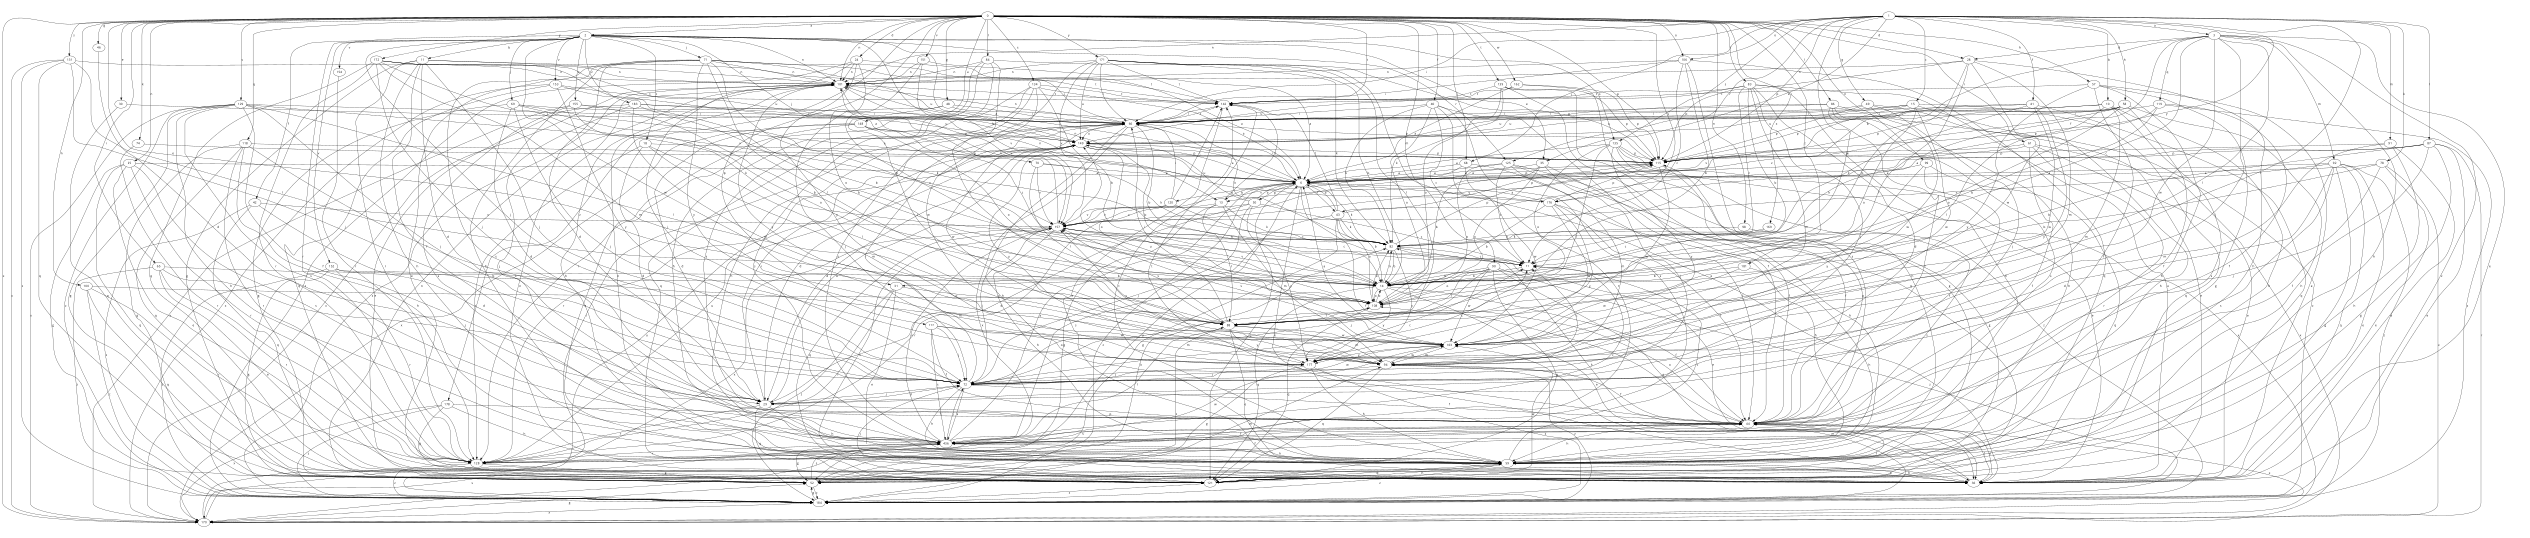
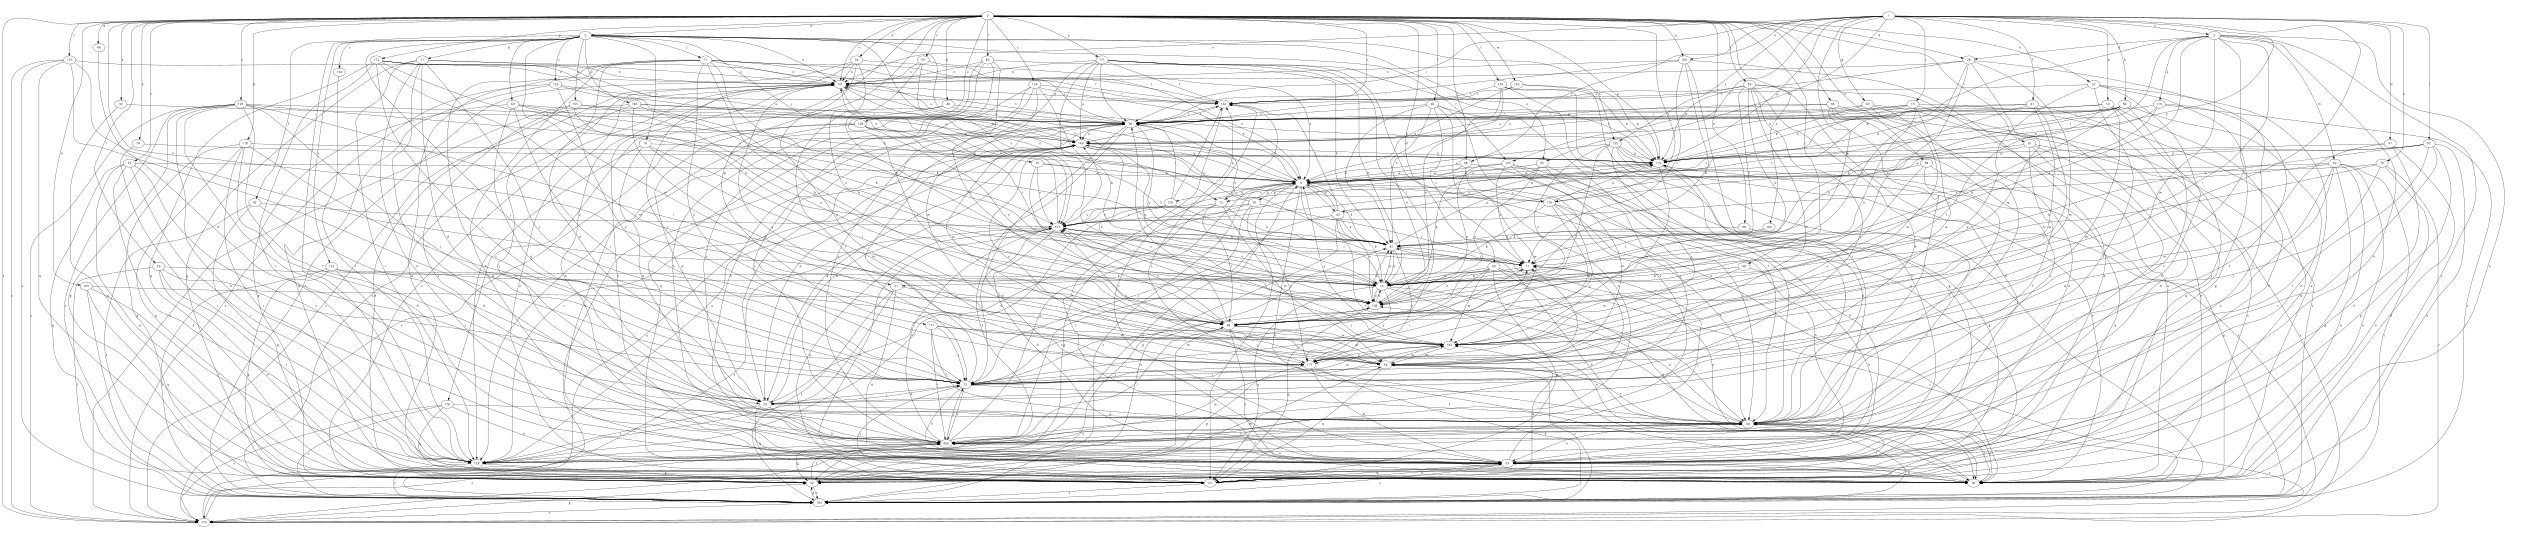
  strict digraph {
    fontname="Open Sans"
    node [fontname="Open Sans"]
    edge [fontname="Open Sans"]
    0
    2
    24
    28
    30
    31
    40
    46
    48
    57
    61
    65
    68
    74
    83
    84
    86
    90
    95
    98
    99
    100
    101
    106
    112
    115
    118
    129
    131
    134
    139
    142
    148
    151
    162
    169
    170
    171
    172
    176
    178
    181
    35
    125
    135
    6
    11
    13
    18
    42
    69
    70
    71
    72
    128
    152
    153
    154
    155
    163
    183
    184
    108
    177
    88
    59
    94
    14
    66
    121
    36
    21
    44
    n74 [label=82]
    n75 [label=436]
    29
    52
    157
    149
    1
    3
    10
    15
    41
    49
    58
    78
    87
    91
    43
    92
    119
    50
    120
    0 -> 2 [label=a]
    0 -> 24 [label=d]
    0 -> 28 [label=d]
    0 -> 30 [label=e]
    0 -> 31 [label=e]
    0 -> 40 [label=f]
    0 -> 46 [label=g]
    0 -> 48 [label=g]
    0 -> 57 [label=h]
    0 -> 61 [label=i]
    0 -> 65 [label=i]
    0 -> 68 [label=j]
    0 -> 74 [label=k]
    0 -> 83 [label=l]
    0 -> 84 [label=l]
    0 -> 86 [label=l]
    0 -> 90 [label=m]
    0 -> 95 [label=n]
    0 -> 98 [label=n]
    0 -> 99 [label=n]
    0 -> 100 [label=n]
    0 -> 101 [label=n]
    0 -> 106 [label=o]
    0 -> 112 [label=p]
    0 -> 115 [label=p]
    0 -> 118 [label=q]
    0 -> 129 [label=s]
    0 -> 131 [label=s]
    0 -> 134 [label=s]
    0 -> 139 [label=t]
    0 -> 142 [label=t]
    0 -> 148 [label=u]
    0 -> 151 [label=v]
    0 -> 162 [label=w]
    0 -> 169 [label=x]
    0 -> 170 [label=x]
    0 -> 171 [label=y]
    0 -> 172 [label=y]
    0 -> 176 [label=y]
    0 -> 178 [label=z]
    0 -> 181 [label=z]
    2 -> 101 [label=n]
    2 -> 35 [label=e]
    2 -> 125 [label=r]
    2 -> 135 [label=s]
    2 -> 6 [label=a]
    2 -> 11 [label=b]
    2 -> 13 [label=b]
    2 -> 18 [label=c]
    2 -> 42 [label=f]
    2 -> 69 [label=j]
    2 -> 70 [label=j]
    2 -> 71 [label=j]
    2 -> 72 [label=j]
    2 -> 128 [label=r]
    2 -> 152 [label=v]
    2 -> 153 [label=v]
    2 -> 154 [label=v]
    2 -> 155 [label=v]
    2 -> 163 [label=w]
    2 -> 183 [label=z]
    24 -> 101 [label=n]
    24 -> 6 [label=a]
    24 -> 72 [label=j]
    24 -> 184 [label=z]
    24 -> 108 [label=o]
    24 -> 177 [label=y]
    28 -> 101 [label=n]
    28 -> 115 [label=p]
    28 -> 163 [label=w]
    28 -> 88 [label=l]
    28 -> 59 [label=h]
    28 -> 94 [label=m]
    28 -> 14 [label=b]
    30 -> 66 [label=i]
    30 -> 121 [label=q]
    31 -> 128 [label=r]
    31 -> 184 [label=z]
    31 -> 108 [label=o]
    31 -> 36 [label=e]
    40 -> 128 [label=r]
    40 -> 108 [label=o]
    40 -> 66 [label=i]
    40 -> 21 [label=c]
    40 -> 44 [label=f]
    40 -> n74 [label=k]
    40 -> n75 [label=s]
    46 -> 29 [label=d]
    48 -> 115 [label=p]
    48 -> 72 [label=j]
    48 -> 88 [label=l]
    48 -> 66 [label=i]
    57 -> 142 [label=t]
    57 -> 177 [label=y]
    57 -> 59 [label=h]
    57 -> 36 [label=e]
    57 -> 44 [label=f]
    57 -> 52 [label=g]
    61 -> 115 [label=p]
    61 -> 170 [label=x]
    61 -> 128 [label=r]
    61 -> 36 [label=e]
    61 -> 44 [label=f]
    61 -> n74 [label=k]
    65 -> 72 [label=j]
    65 -> 128 [label=r]
    65 -> 184 [label=z]
    65 -> 14 [label=b]
    65 -> 36 [label=e]
    68 -> 6 [label=a]
    68 -> 163 [label=w]
    68 -> 44 [label=f]
    68 -> 157 [label=v]
    74 -> 115 [label=p]
    74 -> 128 [label=r]
    83 -> 142 [label=t]
    83 -> 72 [label=j]
    83 -> 59 [label=h]
    83 -> 94 [label=m]
    83 -> 14 [label=b]
    83 -> 36 [label=e]
    83 -> 21 [label=c]
    83 -> 29 [label=d]
    83 -> 149 [label=u]
    84 -> 101 [label=n]
    84 -> 115 [label=p]
    84 -> 128 [label=r]
    84 -> 88 [label=l]
    84 -> 59 [label=h]
    84 -> n75 [label=s]
    86 -> 59 [label=h]
    86 -> 66 [label=i]
    86 -> 36 [label=e]
    86 -> 44 [label=f]
    86 -> n75 [label=s]
    86 -> 149 [label=u]
    90 -> 72 [label=j]
    90 -> 163 [label=w]
    90 -> 184 [label=z]
    90 -> 108 [label=o]
    90 -> 88 [label=l]
    90 -> 14 [label=b]
    90 -> 121 [label=q]
    90 -> 36 [label=e]
    95 -> 6 [label=a]
    95 -> 128 [label=r]
    95 -> 121 [label=q]
    95 -> 36 [label=e]
    95 -> n75 [label=s]
    95 -> 52 [label=g]
    98 -> n74 [label=k]
    98 -> n75 [label=s]
    99 -> 6 [label=a]
    99 -> 177 [label=y]
    99 -> 121 [label=q]
    99 -> 44 [label=f]
    100 -> 128 [label=r]
    100 -> 184 [label=z]
    100 -> 108 [label=o]
    100 -> 121 [label=q]
    101 -> 142 [label=t]
    101 -> 170 [label=x]
    101 -> 184 [label=z]
    101 -> 177 [label=y]
    101 -> 59 [label=h]
    101 -> 157 [label=v]
    106 -> 101 [label=n]
    106 -> 14 [label=b]
    106 -> 66 [label=i]
    106 -> 121 [label=q]
    106 -> 21 [label=c]
    106 -> n75 [label=s]
    112 -> 72 [label=j]
    112 -> 163 [label=w]
    112 -> 94 [label=m]
    112 -> 44 [label=f]
    112 -> n75 [label=s]
    115 -> 6 [label=a]
    115 -> 163 [label=w]
    115 -> 44 [label=f]
    118 -> 115 [label=p]
    118 -> 72 [label=j]
    118 -> 128 [label=r]
    118 -> 59 [label=h]
    118 -> 121 [label=q]
    118 -> 52 [label=g]
    129 -> 170 [label=x]
    129 -> 72 [label=j]
    129 -> 184 [label=z]
    129 -> 88 [label=l]
    129 -> 59 [label=h]
    129 -> 66 [label=i]
    129 -> 44 [label=f]
    129 -> n74 [label=k]
    129 -> n75 [label=s]
    129 -> 52 [label=g]
    131 -> 101 [label=n]
    131 -> 170 [label=x]
    131 -> 72 [label=j]
    131 -> 184 [label=z]
    131 -> 88 [label=l]
    131 -> 121 [label=q]
    134 -> 142 [label=t]
    134 -> 6 [label=a]
    134 -> 163 [label=w]
    134 -> 59 [label=h]
    134 -> 14 [label=b]
    134 -> 121 [label=q]
    134 -> n75 [label=s]
    139 -> 115 [label=p]
    139 -> 142 [label=t]
    139 -> 108 [label=o]
    139 -> 121 [label=q]
    139 -> n74 [label=k]
    139 -> 52 [label=g]
    142 -> 66 [label=i]
    142 -> 36 [label=e]
    148 -> 170 [label=x]
    148 -> 108 [label=o]
    148 -> 36 [label=e]
    148 -> 21 [label=c]
    148 -> 29 [label=d]
    148 -> 149 [label=u]
    151 -> 101 [label=n]
    151 -> 6 [label=a]
    151 -> 108 [label=o]
    151 -> 157 [label=v]
    162 -> 115 [label=p]
    162 -> 142 [label=t]
    162 -> 6 [label=a]
    162 -> 59 [label=h]
    169 -> 21 [label=c]
    169 -> n74 [label=k]
    170 -> n75 [label=s]
    170 -> 52 [label=g]
    170 -> 149 [label=u]
    171 -> 101 [label=n]
    171 -> 142 [label=t]
    171 -> 88 [label=l]
    171 -> 14 [label=b]
    171 -> 66 [label=i]
    171 -> 36 [label=e]
    171 -> n74 [label=k]
    171 -> n75 [label=s]
    171 -> 157 [label=v]
    171 -> 149 [label=u]
    172 -> 101 [label=n]
    172 -> 6 [label=a]
    172 -> 72 [label=j]
    172 -> 128 [label=r]
    172 -> 94 [label=m]
    172 -> 121 [label=q]
    172 -> 157 [label=v]
    172 -> 149 [label=u]
    176 -> 101 [label=n]
    176 -> 115 [label=p]
    176 -> 6 [label=a]
    176 -> 163 [label=w]
    176 -> 177 [label=y]
    176 -> 59 [label=h]
    176 -> 14 [label=b]
    176 -> 44 [label=f]
    178 -> 170 [label=x]
    178 -> 184 [label=z]
    178 -> 59 [label=h]
    178 -> 44 [label=f]
    178 -> 52 [label=g]
    181 -> 163 [label=w]
    181 -> 59 [label=h]
    181 -> 14 [label=b]
    35 -> 6 [label=a]
    35 -> 72 [label=j]
    35 -> 108 [label=o]
    35 -> 14 [label=b]
    35 -> 44 [label=f]
    125 -> 6 [label=a]
    125 -> 108 [label=o]
    125 -> 59 [label=h]
    125 -> 94 [label=m]
    125 -> 21 [label=c]
    125 -> 52 [label=g]
    135 -> 115 [label=p]
    135 -> 170 [label=x]
    135 -> 6 [label=a]
    135 -> 184 [label=z]
    135 -> 108 [label=o]
    135 -> 177 [label=y]
    135 -> 88 [label=l]
    135 -> 36 [label=e]
    6 -> 101 [label=n]
    6 -> 115 [label=p]
    6 -> 176 [label=y]
    6 -> 13 [label=b]
    6 -> 184 [label=z]
    6 -> 66 [label=i]
    6 -> 121 [label=q]
    6 -> 36 [label=e]
    6 -> 44 [label=f]
    6 -> n74 [label=k]
    6 -> 43 [label=f]
    6 -> 50 [label=g]
    6 -> 120 [label=q]
    11 -> 101 [label=n]
    11 -> 142 [label=t]
    11 -> 72 [label=j]
    11 -> 128 [label=r]
    11 -> 59 [label=h]
    11 -> 44 [label=f]
    11 -> 29 [label=d]
    11 -> 52 [label=g]
    13 -> 142 [label=t]
    13 -> 88 [label=l]
    13 -> 94 [label=m]
    13 -> n74 [label=k]
    13 -> 52 [label=g]
    13 -> 157 [label=v]
    18 -> 115 [label=p]
    18 -> 128 [label=r]
    18 -> 88 [label=l]
    18 -> 94 [label=m]
    18 -> 29 [label=d]
    42 -> 184 [label=z]
    42 -> 121 [label=q]
    42 -> 29 [label=d]
    42 -> 157 [label=v]
    69 -> 6 [label=a]
    69 -> 72 [label=j]
    69 -> 66 [label=i]
    69 -> n74 [label=k]
    69 -> 29 [label=d]
    69 -> 52 [label=g]
    70 -> 6 [label=a]
    70 -> 88 [label=l]
    70 -> n74 [label=k]
    70 -> 157 [label=v]
    71 -> 101 [label=n]
    71 -> 142 [label=t]
    71 -> 177 [label=y]
    71 -> 88 [label=l]
    71 -> 59 [label=h]
    71 -> 14 [label=b]
    71 -> 66 [label=i]
    71 -> 36 [label=e]
    71 -> n75 [label=s]
    71 -> 29 [label=d]
    71 -> 149 [label=u]
    72 -> 163 [label=w]
    72 -> 108 [label=o]
    72 -> 59 [label=h]
    72 -> 66 [label=i]
    72 -> 21 [label=c]
    72 -> 44 [label=f]
    72 -> n75 [label=s]
    72 -> 29 [label=d]
    128 -> 163 [label=w]
    128 -> 184 [label=z]
    128 -> 44 [label=f]
    128 -> 52 [label=g]
    128 -> 149 [label=u]
    152 -> 128 [label=r]
    152 -> 184 [label=z]
    152 -> 94 [label=m]
    152 -> 14 [label=b]
    152 -> 52 [label=g]
    153 -> 142 [label=t]
    153 -> 170 [label=x]
    153 -> 177 [label=y]
    153 -> 14 [label=b]
    153 -> 121 [label=q]
    154 -> 128 [label=r]
    155 -> 170 [label=x]
    155 -> 108 [label=o]
    155 -> 14 [label=b]
    155 -> 66 [label=i]
    155 -> n75 [label=s]
    163 -> 6 [label=a]
    163 -> 177 [label=y]
    163 -> 94 [label=m]
    163 -> 157 [label=v]
    163 -> 149 [label=u]
    183 -> 94 [label=m]
    183 -> 14 [label=b]
    183 -> 66 [label=i]
    183 -> 36 [label=e]
    183 -> n75 [label=s]
    183 -> 149 [label=u]
+   184 -> 115 [label=p]
    184 -> 170 [label=x]
    184 -> 94 [label=m]
    184 -> 66 [label=i]
    184 -> 52 [label=g]
    108 -> 88 [label=l]
    108 -> 14 [label=b]
    108 -> 121 [label=q]
    108 -> n74 [label=k]
    177 -> 72 [label=j]
    177 -> 184 [label=z]
    177 -> 59 [label=h]
    177 -> 21 [label=c]
    177 -> 52 [label=g]
    177 -> 149 [label=u]
    88 -> 163 [label=w]
    88 -> 184 [label=z]
    88 -> 177 [label=y]
    88 -> 94 [label=m]
    88 -> 66 [label=i]
    88 -> 36 [label=e]
    88 -> 157 [label=v]
    59 -> 101 [label=n]
    59 -> 142 [label=t]
    59 -> 184 [label=z]
    59 -> 121 [label=q]
    59 -> 36 [label=e]
    59 -> 21 [label=c]
    94 -> 72 [label=j]
    94 -> 163 [label=w]
    94 -> 184 [label=z]
    94 -> 121 [label=q]
    94 -> 21 [label=c]
    94 -> 44 [label=f]
    94 -> 157 [label=v]
    14 -> 108 [label=o]
    14 -> 177 [label=y]
    14 -> 121 [label=q]
    14 -> 36 [label=e]
    14 -> 44 [label=f]
    14 -> n74 [label=k]
    14 -> 157 [label=v]
    66 -> 101 [label=n]
    66 -> 142 [label=t]
    66 -> 170 [label=x]
    66 -> 163 [label=w]
    66 -> 59 [label=h]
    66 -> 14 [label=b]
    66 -> n74 [label=k]
    66 -> 29 [label=d]
    66 -> 149 [label=u]
    121 -> 101 [label=n]
    121 -> 163 [label=w]
    121 -> 184 [label=z]
    121 -> 59 [label=h]
    121 -> 44 [label=f]
    121 -> 157 [label=v]
    36 -> 72 [label=j]
    36 -> 59 [label=h]
    36 -> 44 [label=f]
    36 -> n74 [label=k]
    21 -> 14 [label=b]
    44 -> 115 [label=p]
    44 -> 142 [label=t]
    44 -> 170 [label=x]
    44 -> 108 [label=o]
    44 -> 59 [label=h]
    44 -> 36 [label=e]
    44 -> n75 [label=s]
    n74 -> 115 [label=p]
    n74 -> 177 [label=y]
    n74 -> 14 [label=b]
    n74 -> 36 [label=e]
    n74 -> 21 [label=c]
    n75 -> 6 [label=a]
    n75 -> 72 [label=j]
    n75 -> 128 [label=r]
    n75 -> 88 [label=l]
    n75 -> 59 [label=h]
    n75 -> 21 [label=c]
    n75 -> 44 [label=f]
    n75 -> 52 [label=g]
    n75 -> 157 [label=v]
    29 -> 72 [label=j]
    29 -> 128 [label=r]
    29 -> 59 [label=h]
    29 -> 66 [label=i]
    29 -> 121 [label=q]
    29 -> 44 [label=p]
    29 -> 149 [label=u]
    52 -> 101 [label=n]
    52 -> 6 [label=a]
    52 -> 184 [label=z]
    52 -> 94 [label=m]
    52 -> n74 [label=k]
    52 -> n75 [label=s]
    157 -> 101 [label=n]
    157 -> 170 [label=x]
    157 -> 72 [label=j]
    157 -> 59 [label=h]
    157 -> 121 [label=q]
    157 -> 21 [label=c]
    157 -> n74 [label=k]
    149 -> 115 [label=p]
    149 -> 6 [label=a]
    149 -> 128 [label=r]
    149 -> 108 [label=o]
    149 -> 14 [label=b]
    149 -> 29 [label=d]
    1 -> 31 [label=e]
    1 -> 68 [label=j]
    1 -> 101 [label=n]
    1 -> 106 [label=o]
    1 -> 115 [label=p]
    1 -> 176 [label=y]
    1 -> 35 [label=e]
    1 -> 125 [label=r]
    1 -> 135 [label=s]
    1 -> 88 [label=l]
    1 -> 66 [label=i]
    1 -> 3 [label=a]
    1 -> 10 [label=b]
    1 -> 15 [label=c]
    1 -> 41 [label=f]
    1 -> 49 [label=g]
    1 -> 58 [label=h]
    1 -> 78 [label=k]
    1 -> 87 [label=l]
    1 -> 91 [label=m]
    3 -> 28 [label=d]
    3 -> 13 [label=b]
    3 -> 72 [label=j]
    3 -> 163 [label=w]
    3 -> 184 [label=z]
    3 -> 88 [label=l]
    3 -> 59 [label=h]
    3 -> 36 [label=e]
    3 -> 21 [label=c]
    3 -> 43 [label=f]
    3 -> 92 [label=m]
    3 -> 119 [label=q]
    10 -> 88 [label=l]
    10 -> 59 [label=h]
    10 -> 94 [label=m]
    10 -> 66 [label=i]
    10 -> n75 [label=s]
    10 -> 149 [label=u]
    15 -> 163 [label=w]
    15 -> 108 [label=o]
    15 -> 59 [label=h]
    15 -> 66 [label=i]
    15 -> 121 [label=q]
    15 -> 157 [label=v]
    15 -> 149 [label=u]
    41 -> 115 [label=p]
    41 -> 163 [label=w]
    41 -> 177 [label=y]
    41 -> 66 [label=i]
    41 -> 121 [label=q]
    41 -> n74 [label=k]
    49 -> 115 [label=p]
    49 -> 72 [label=j]
    49 -> 163 [label=w]
    49 -> 184 [label=z]
    49 -> 66 [label=i]
    58 -> 115 [label=p]
    58 -> 108 [label=o]
    58 -> 59 [label=h]
    58 -> 66 [label=i]
    58 -> 44 [label=f]
    58 -> 157 [label=v]
    58 -> 149 [label=u]
    78 -> 170 [label=x]
    78 -> 6 [label=a]
    78 -> 72 [label=j]
    78 -> 14 [label=b]
    78 -> 36 [label=e]
    87 -> 115 [label=p]
    87 -> 6 [label=a]
-   87 -> 170 [label=r]
+   87 -> 128 [label=r]
    87 -> 14 [label=b]
    87 -> 36 [label=e]
    87 -> 44 [label=f]
    87 -> 52 [label=g]
    91 -> 115 [label=p]
    91 -> 59 [label=h]
    91 -> 94 [label=m]
    91 -> 36 [label=e]
    43 -> 115 [label=p]
    43 -> 142 [label=t]
    43 -> 6 [label=a]
    43 -> 108 [label=o]
    43 -> 14 [label=b]
    43 -> n74 [label=k]
    43 -> n75 [label=s]
    43 -> 52 [label=g]
    92 -> 6 [label=a]
    92 -> 184 [label=z]
    92 -> 121 [label=q]
    92 -> 36 [label=e]
    92 -> n75 [label=s]
    92 -> 29 [label=d]
    92 -> 52 [label=g]
    92 -> 157 [label=v]
    119 -> 115 [label=p]
    119 -> 184 [label=z]
    119 -> 14 [label=b]
    119 -> 66 [label=i]
    119 -> 44 [label=f]
    50 -> 6 [label=a]
    50 -> 72 [label=j]
    50 -> 177 [label=y]
    50 -> 21 [label=c]
    50 -> 29 [label=d]
    50 -> 157 [label=v]
    50 -> 149 [label=u]
    120 -> 142 [label=t]
    120 -> 128 [label=r]
    120 -> 66 [label=i]
    120 -> 21 [label=c]
    120 -> 157 [label=v]
  }
